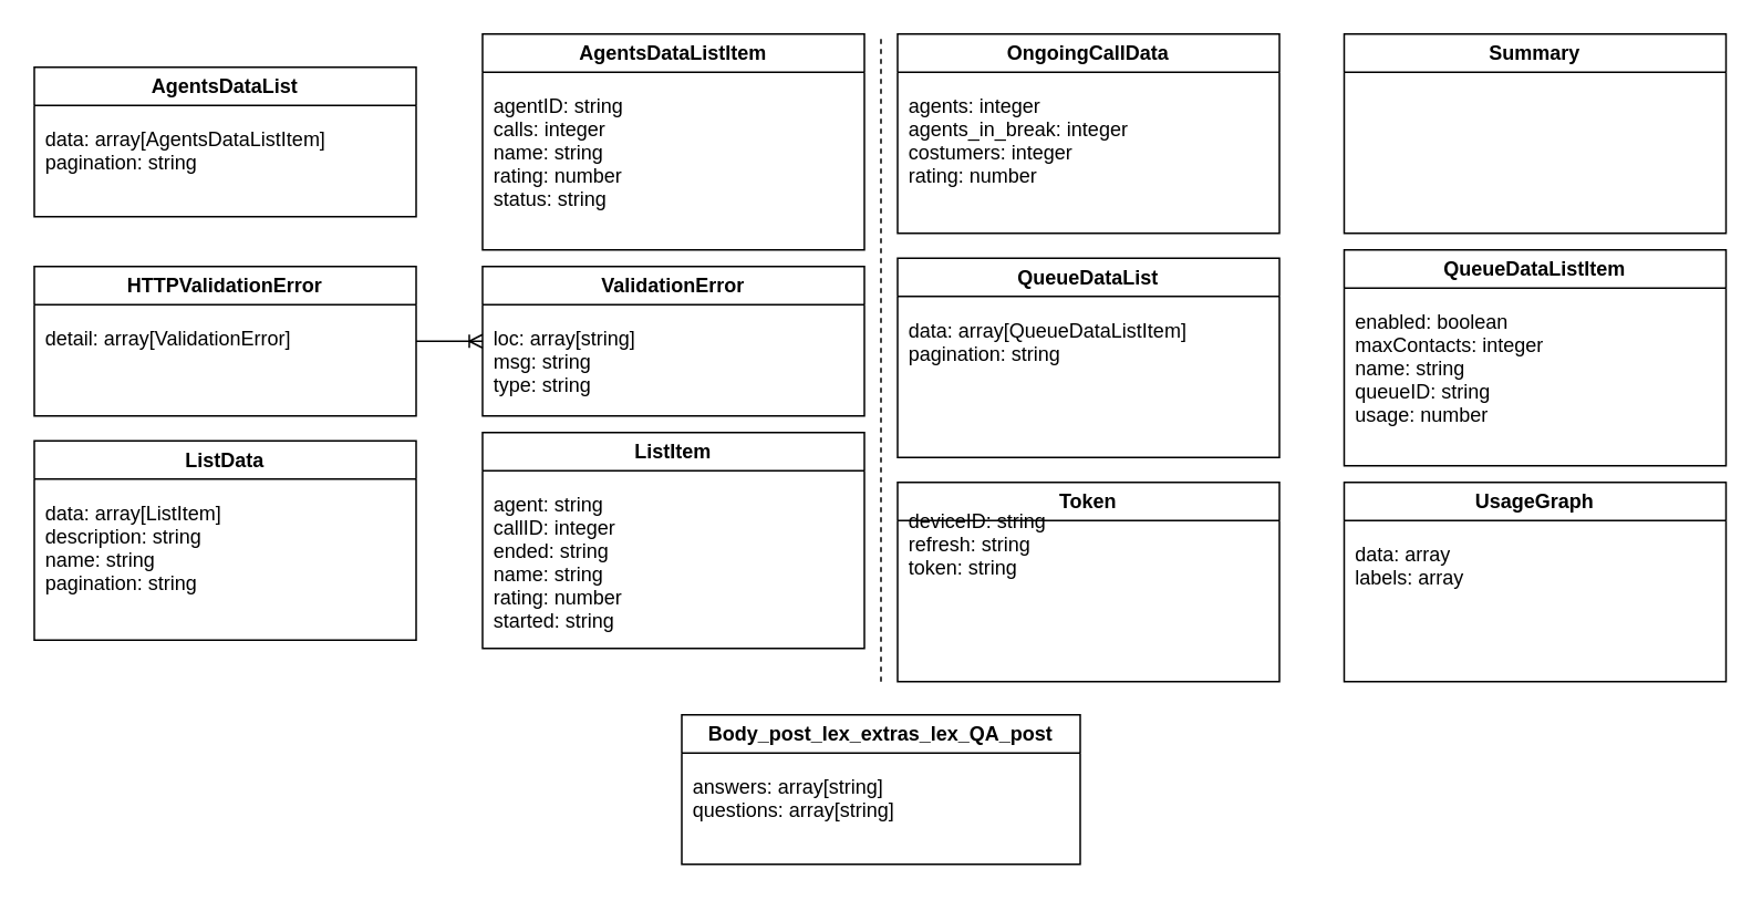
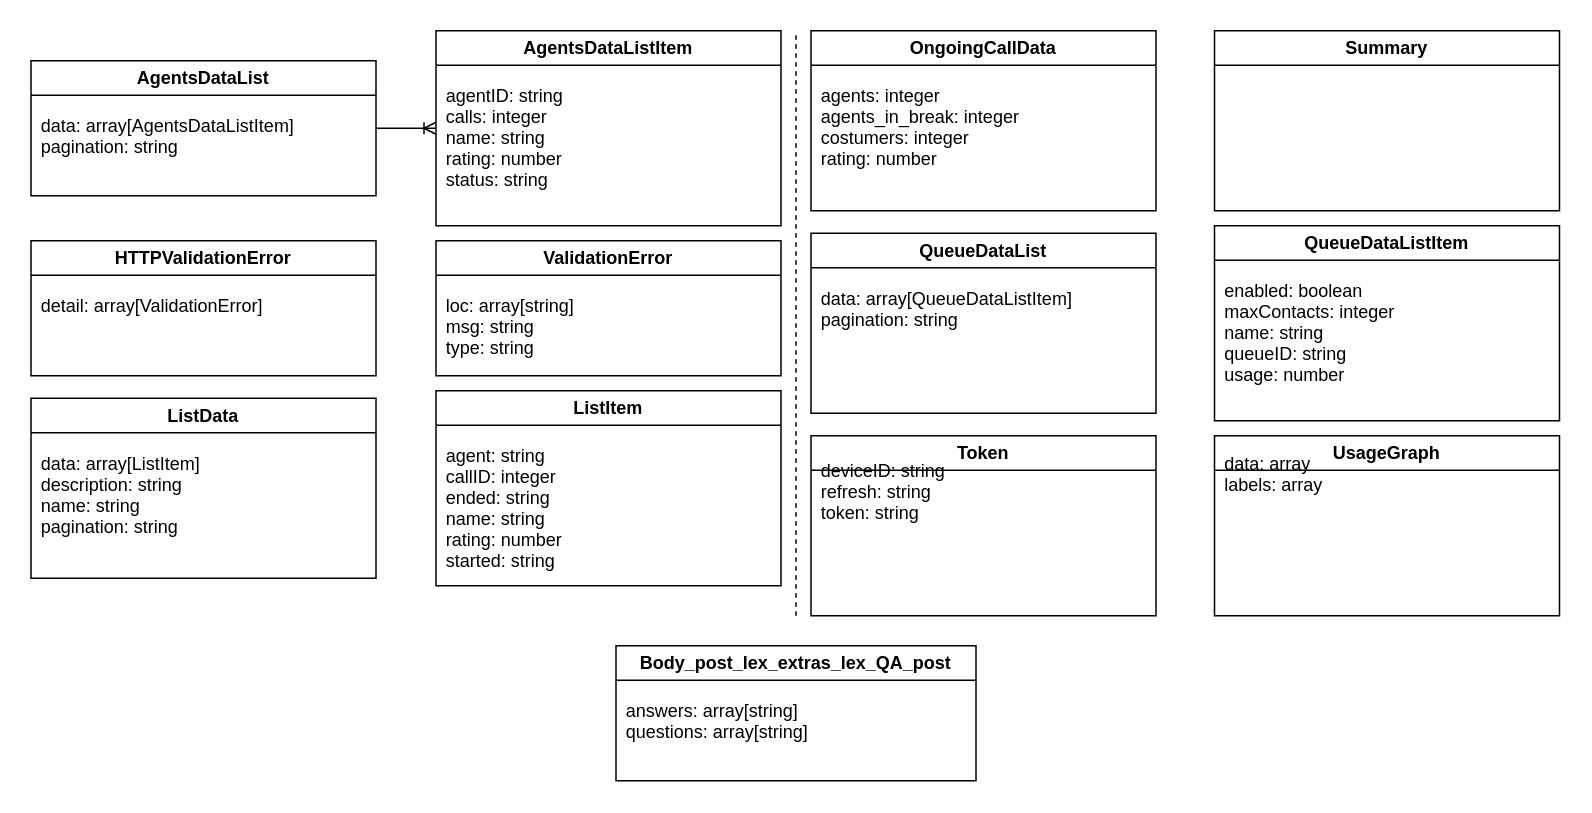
  <mxCell id="0" />
  <mxCell id="1" parent="0" />
+ <mxCell id="2" style="edgeStyle=orthogonalEdgeStyle;rounded=0;orthogonalLoop=1;jettySize=auto;html=1;entryX=0;entryY=0.5;entryDx=0;entryDy=0;endArrow=ERoneToMany;endFill=0;" edge="1" parent="1" source="3" target="5"><mxGeometry relative="1" as="geometry" /></mxCell>
  <mxCell id="3" value="AgentsDataList" style="swimlane;whiteSpace=wrap;html=1;startSize=23;" vertex="1" parent="1"><mxGeometry x="20" y="40" width="230" height="90" as="geometry" /></mxCell>
  <mxCell id="4" value="data: array[AgentsDataListItem]&#10;pagination: string" style="text;" vertex="1" parent="3"><mxGeometry x="5" y="30" width="185" height="40" as="geometry" /></mxCell>
  <mxCell id="5" value="AgentsDataListItem" style="swimlane;whiteSpace=wrap;html=1;startSize=23;" vertex="1" parent="1"><mxGeometry x="290" y="20" width="230" height="130" as="geometry" /></mxCell>
  <mxCell id="6" value="agentID: string&#10;calls: integer&#10;name: string&#10;rating: number&#10;status: string" style="text;" vertex="1" parent="5"><mxGeometry x="5" y="30" width="185" height="90" as="geometry" /></mxCell>
  <mxCell id="7" value="Body_post_lex_extras_lex_QA_post" style="swimlane;whiteSpace=wrap;html=1;startSize=23;" vertex="1" parent="1"><mxGeometry x="410" y="430" width="240" height="90" as="geometry" /></mxCell>
  <mxCell id="8" value="answers: array[string]&#10;questions: array[string]" style="text;" vertex="1" parent="7"><mxGeometry x="5" y="30" width="185" height="40" as="geometry" /></mxCell>
- <mxCell id="9" style="edgeStyle=orthogonalEdgeStyle;rounded=0;orthogonalLoop=1;jettySize=auto;html=1;entryX=0;entryY=0.5;entryDx=0;entryDy=0;endArrow=ERoneToMany;endFill=0;" edge="1" parent="1" source="10" target="27"><mxGeometry relative="1" as="geometry" /></mxCell>
  <mxCell id="10" value="HTTPValidationError" style="swimlane;whiteSpace=wrap;html=1;startSize=23;" vertex="1" parent="1"><mxGeometry x="20" y="160" width="230" height="90" as="geometry" /></mxCell>
  <mxCell id="11" value="detail: array[ValidationError]" style="text;" vertex="1" parent="10"><mxGeometry x="5" y="30" width="185" height="40" as="geometry" /></mxCell>
  <mxCell id="12" value="ListData" style="swimlane;whiteSpace=wrap;html=1;startSize=23;" vertex="1" parent="1"><mxGeometry x="20" y="265" width="230" height="120" as="geometry" /></mxCell>
  <mxCell id="13" value="data: array[ListItem]&#10;description: string&#10;name: string&#10;pagination: string" style="text;" vertex="1" parent="12"><mxGeometry x="5" y="30" width="215" height="80" as="geometry" /></mxCell>
  <mxCell id="14" value="ListItem" style="swimlane;whiteSpace=wrap;html=1;startSize=23;" vertex="1" parent="1"><mxGeometry x="290" y="260" width="230" height="130" as="geometry" /></mxCell>
  <mxCell id="15" value="agent: string&#10;callID: integer&#10;ended: string&#10;name: string&#10;rating: number&#10;started: string" style="text;" vertex="1" parent="14"><mxGeometry x="5" y="30" width="185" height="90" as="geometry" /></mxCell>
  <mxCell id="16" value="OngoingCallData" style="swimlane;whiteSpace=wrap;html=1;startSize=23;" vertex="1" parent="1"><mxGeometry x="540" y="20" width="230" height="120" as="geometry" /></mxCell>
  <mxCell id="17" value="agents: integer&#10;agents_in_break: integer&#10;costumers: integer&#10;rating: number" style="text;" vertex="1" parent="16"><mxGeometry x="5" y="30" width="215" height="80" as="geometry" /></mxCell>
  <mxCell id="18" value="QueueDataList" style="swimlane;whiteSpace=wrap;html=1;startSize=23;" vertex="1" parent="1"><mxGeometry x="540" y="155" width="230" height="120" as="geometry" /></mxCell>
  <mxCell id="19" value="data: array[QueueDataListItem]&#10;pagination: string" style="text;" vertex="1" parent="18"><mxGeometry x="5" y="30" width="215" height="80" as="geometry" /></mxCell>
  <mxCell id="20" value="QueueDataListItem" style="swimlane;whiteSpace=wrap;html=1;startSize=23;" vertex="1" parent="1"><mxGeometry x="809" y="150" width="230" height="130" as="geometry" /></mxCell>
  <mxCell id="21" value="enabled: boolean&#10;maxContacts: integer&#10;name: string&#10;queueID: string&#10;usage: number" style="text;" vertex="1" parent="20"><mxGeometry x="5" y="30" width="185" height="90" as="geometry" /></mxCell>
  <mxCell id="22" value="Summary" style="swimlane;whiteSpace=wrap;html=1;startSize=23;" vertex="1" parent="1"><mxGeometry x="809" y="20" width="230" height="120" as="geometry" /></mxCell>
  <mxCell id="23" value="Token" style="swimlane;whiteSpace=wrap;html=1;startSize=23;" vertex="1" parent="1"><mxGeometry x="540" y="290" width="230" height="120" as="geometry" /></mxCell>
  <mxCell id="24" value="deviceID: string&#10;refresh: string&#10;token: string" style="text;" vertex="1" parent="23"><mxGeometry x="5" y="10" width="215" height="80" as="geometry" /></mxCell>
  <mxCell id="25" value="UsageGraph" style="swimlane;whiteSpace=wrap;html=1;startSize=23;" vertex="1" parent="1"><mxGeometry x="809" y="290" width="230" height="120" as="geometry" /></mxCell>
- <mxCell id="26" value="data: array&#10;labels: array" style="text;" vertex="1" parent="25"><mxGeometry x="5" y="30" width="215" height="80" as="geometry" /></mxCell>
+ <mxCell id="26" value="data: array&#10;labels: array" style="text;" vertex="1" parent="25"><mxGeometry x="5" y="5" width="215" height="80" as="geometry" /></mxCell>
  <mxCell id="27" value="ValidationError" style="swimlane;whiteSpace=wrap;html=1;startSize=23;" vertex="1" parent="1"><mxGeometry x="290" y="160" width="230" height="90" as="geometry" /></mxCell>
  <mxCell id="28" value="loc: array[string]&#10;msg: string&#10;type: string&#10;" style="text;" vertex="1" parent="27"><mxGeometry x="5" y="30" width="215" height="50" as="geometry" /></mxCell>
  <mxCell id="29" value="" style="endArrow=none;dashed=1;html=1;rounded=0;" edge="1" parent="1"><mxGeometry width="50" height="50" relative="1" as="geometry"><mxPoint x="530" y="410" as="sourcePoint" /><mxPoint x="530" y="20" as="targetPoint" /></mxGeometry></mxCell>
